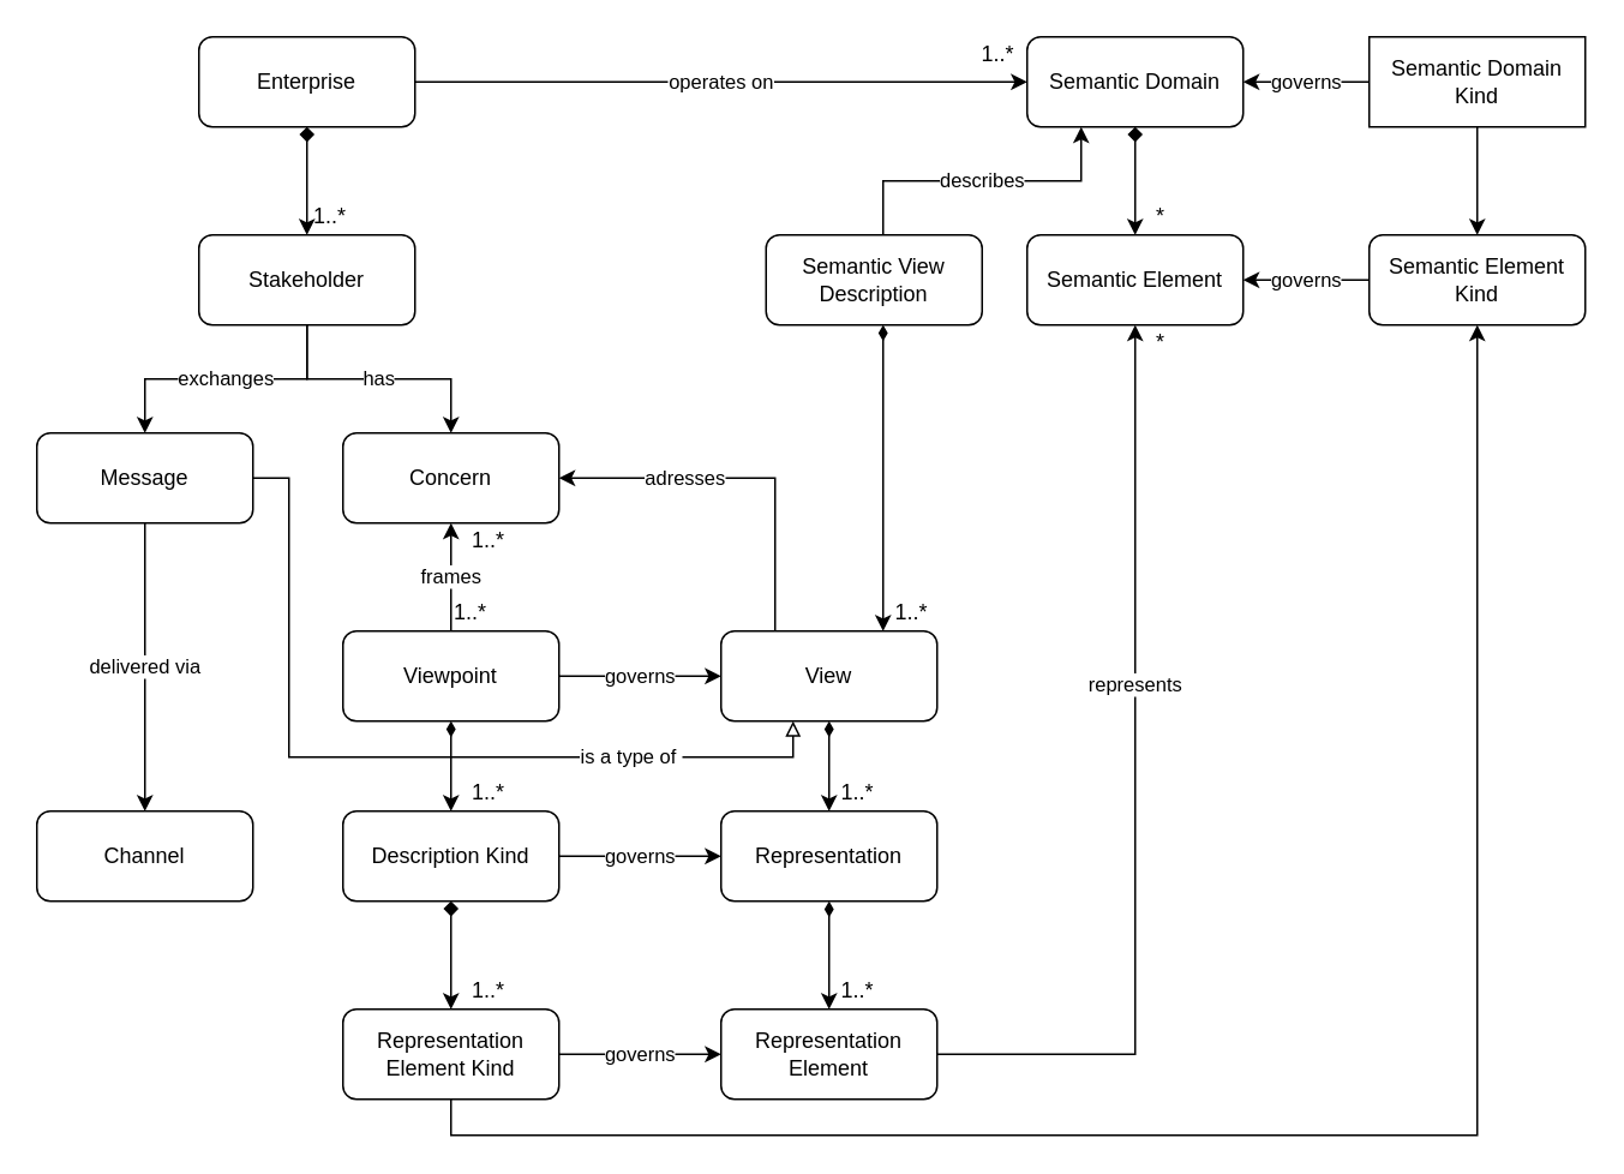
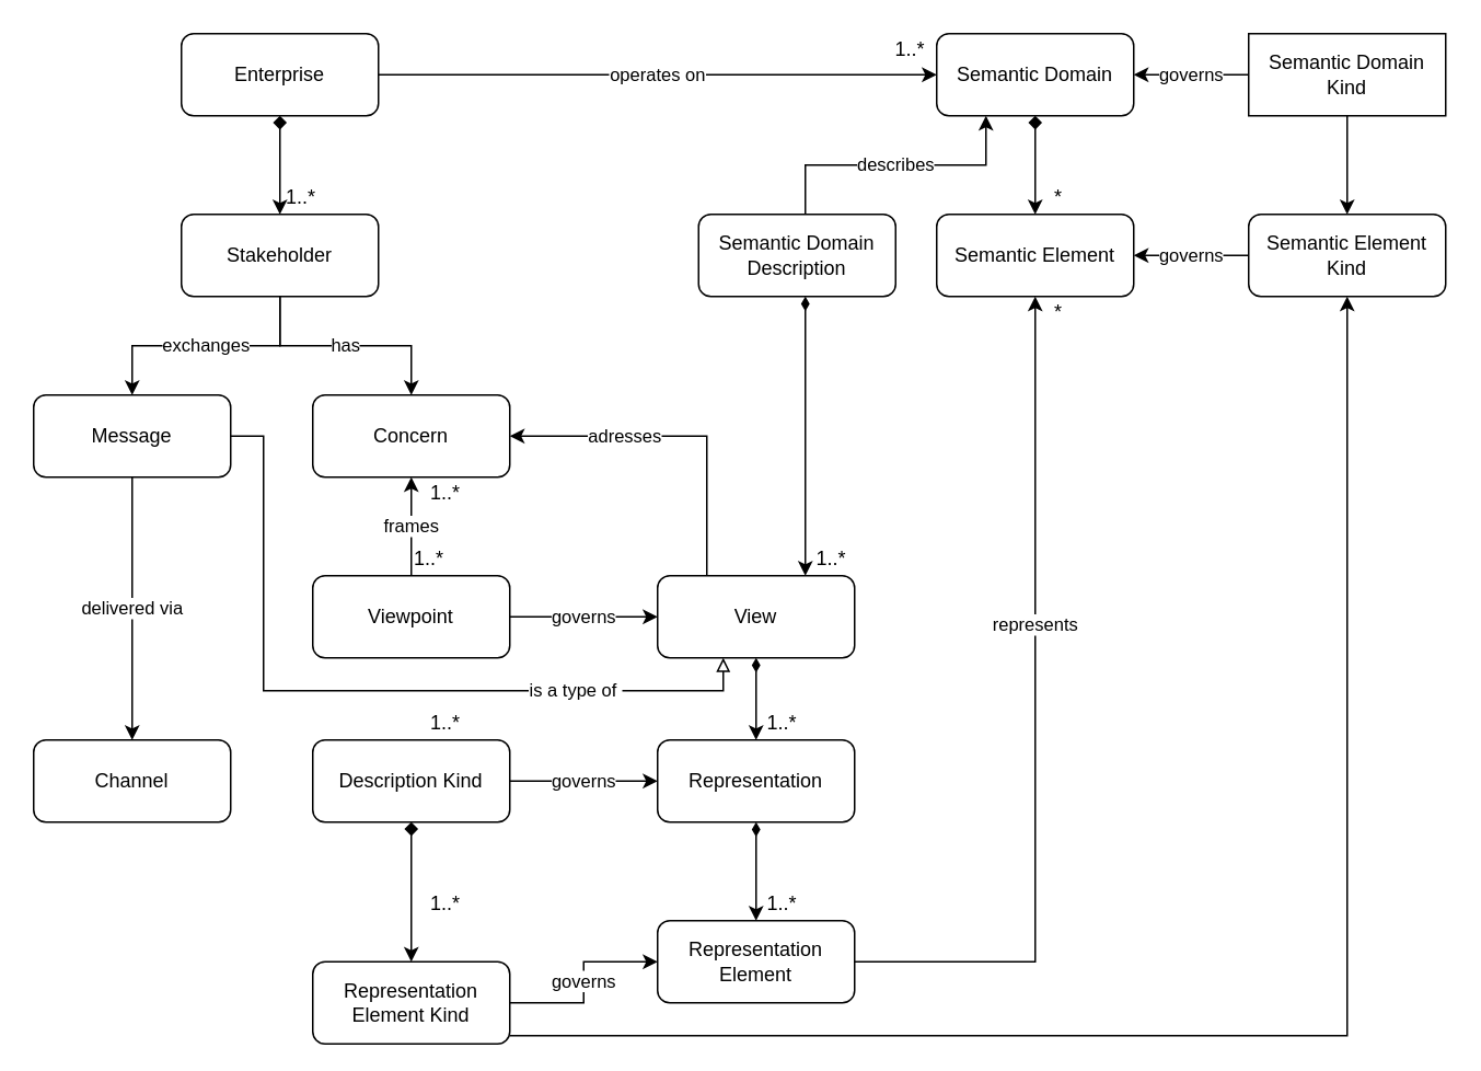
  <mxCell id="0" />
  <mxCell id="1" parent="0" />
  <mxCell id="2" value="Channel" style="rounded=1;whiteSpace=wrap;html=1;" parent="1" vertex="1"><mxGeometry x="20" y="450" width="120" height="50" as="geometry" /></mxCell>
  <mxCell id="3" value="frames" style="edgeStyle=orthogonalEdgeStyle;rounded=0;orthogonalLoop=1;jettySize=auto;html=1;" parent="1" source="40" target="4" edge="1"><mxGeometry relative="1" as="geometry" /></mxCell>
  <mxCell id="4" value="Concern" style="rounded=1;whiteSpace=wrap;html=1;" parent="1" vertex="1"><mxGeometry x="190" y="240" width="120" height="50" as="geometry" /></mxCell>
  <mxCell id="5" style="edgeStyle=orthogonalEdgeStyle;rounded=0;orthogonalLoop=1;jettySize=auto;html=1;startArrow=diamond;startFill=1;" parent="1" source="7" target="34" edge="1"><mxGeometry relative="1" as="geometry" /></mxCell>
  <mxCell id="6" value="operates on" style="edgeStyle=orthogonalEdgeStyle;rounded=0;orthogonalLoop=1;jettySize=auto;html=1;" parent="1" source="7" target="22" edge="1"><mxGeometry relative="1" as="geometry" /></mxCell>
  <mxCell id="7" value="Enterprise" style="rounded=1;whiteSpace=wrap;html=1;" parent="1" vertex="1"><mxGeometry x="110" y="20" width="120" height="50" as="geometry" /></mxCell>
  <mxCell id="8" value="delivered via" style="edgeStyle=orthogonalEdgeStyle;rounded=0;orthogonalLoop=1;jettySize=auto;html=1;" parent="1" source="10" target="2" edge="1"><mxGeometry relative="1" as="geometry" /></mxCell>
  <mxCell id="9" value="is a type of&amp;nbsp;" style="edgeStyle=orthogonalEdgeStyle;rounded=0;orthogonalLoop=1;jettySize=auto;html=1;endArrow=block;endFill=0;" parent="1" source="10" target="37" edge="1"><mxGeometry x="0.537" relative="1" as="geometry"><Array as="points"><mxPoint x="160" y="265" /><mxPoint x="160" y="420" /><mxPoint x="440" y="420" /></Array><mxPoint as="offset" /></mxGeometry></mxCell>
  <mxCell id="10" value="Message" style="rounded=1;whiteSpace=wrap;html=1;" parent="1" vertex="1"><mxGeometry x="20" y="240" width="120" height="50" as="geometry" /></mxCell>
  <mxCell id="11" style="edgeStyle=orthogonalEdgeStyle;rounded=0;orthogonalLoop=1;jettySize=auto;html=1;startArrow=diamondThin;startFill=1;" parent="1" source="12" target="14" edge="1"><mxGeometry relative="1" as="geometry" /></mxCell>
  <mxCell id="12" value="Representation" style="rounded=1;whiteSpace=wrap;html=1;" parent="1" vertex="1"><mxGeometry x="400" y="450" width="120" height="50" as="geometry" /></mxCell>
  <mxCell id="13" value="represents" style="edgeStyle=orthogonalEdgeStyle;rounded=0;orthogonalLoop=1;jettySize=auto;html=1;endArrow=classic;endFill=1;" parent="1" source="14" target="29" edge="1"><mxGeometry x="0.223" relative="1" as="geometry"><mxPoint as="offset" /></mxGeometry></mxCell>
  <mxCell id="14" value="Representation Element" style="rounded=1;whiteSpace=wrap;html=1;" parent="1" vertex="1"><mxGeometry x="400" y="560" width="120" height="50" as="geometry" /></mxCell>
  <mxCell id="15" value="governs" style="edgeStyle=orthogonalEdgeStyle;rounded=0;orthogonalLoop=1;jettySize=auto;html=1;" parent="1" source="17" target="14" edge="1"><mxGeometry relative="1" as="geometry" /></mxCell>
  <mxCell id="16" style="edgeStyle=orthogonalEdgeStyle;rounded=0;orthogonalLoop=1;jettySize=auto;html=1;endArrow=classic;endFill=1;" parent="1" source="17" target="31" edge="1"><mxGeometry relative="1" as="geometry"><Array as="points"><mxPoint x="250" y="630" /><mxPoint x="820" y="630" /></Array></mxGeometry></mxCell>
- <mxCell id="17" value="Representation Element Kind" style="rounded=1;whiteSpace=wrap;html=1;" parent="1" vertex="1"><mxGeometry x="190" y="560" width="120" height="50" as="geometry" /></mxCell>
+ <mxCell id="17" value="Representation Element Kind" style="rounded=1;whiteSpace=wrap;html=1;" parent="1" vertex="1"><mxGeometry x="190" y="585" width="120" height="50" as="geometry" /></mxCell>
  <mxCell id="18" style="edgeStyle=orthogonalEdgeStyle;rounded=0;orthogonalLoop=1;jettySize=auto;html=1;startArrow=diamond;startFill=1;" parent="1" source="20" target="17" edge="1"><mxGeometry relative="1" as="geometry" /></mxCell>
  <mxCell id="19" value="governs" style="edgeStyle=orthogonalEdgeStyle;rounded=0;orthogonalLoop=1;jettySize=auto;html=1;" parent="1" source="20" target="12" edge="1"><mxGeometry relative="1" as="geometry" /></mxCell>
  <mxCell id="20" value="Description Kind" style="rounded=1;whiteSpace=wrap;html=1;" parent="1" vertex="1"><mxGeometry x="190" y="450" width="120" height="50" as="geometry" /></mxCell>
  <mxCell id="21" style="edgeStyle=orthogonalEdgeStyle;rounded=0;orthogonalLoop=1;jettySize=auto;html=1;startArrow=diamond;startFill=1;" parent="1" source="22" target="29" edge="1"><mxGeometry relative="1" as="geometry" /></mxCell>
  <mxCell id="22" value="Semantic Domain" style="rounded=1;whiteSpace=wrap;html=1;" parent="1" vertex="1"><mxGeometry x="570" y="20" width="120" height="50" as="geometry" /></mxCell>
  <mxCell id="23" value="describes" style="edgeStyle=orthogonalEdgeStyle;rounded=0;orthogonalLoop=1;jettySize=auto;html=1;" parent="1" source="25" target="22" edge="1"><mxGeometry relative="1" as="geometry"><Array as="points"><mxPoint x="490" y="100" /><mxPoint x="600" y="100" /></Array></mxGeometry></mxCell>
  <mxCell id="24" style="edgeStyle=orthogonalEdgeStyle;rounded=0;orthogonalLoop=1;jettySize=auto;html=1;startArrow=diamondThin;startFill=1;entryX=0.75;entryY=0;entryDx=0;entryDy=0;" parent="1" source="25" target="37" edge="1"><mxGeometry relative="1" as="geometry"><Array as="points"><mxPoint x="490" y="260" /><mxPoint x="490" y="260" /></Array></mxGeometry></mxCell>
- <mxCell id="25" value="Semantic View Description" style="rounded=1;whiteSpace=wrap;html=1;" parent="1" vertex="1"><mxGeometry x="425" y="130" width="120" height="50" as="geometry" /></mxCell>
+ <mxCell id="25" value="Semantic Domain Description" style="rounded=1;whiteSpace=wrap;html=1;" parent="1" vertex="1"><mxGeometry x="425" y="130" width="120" height="50" as="geometry" /></mxCell>
  <mxCell id="26" style="edgeStyle=orthogonalEdgeStyle;rounded=0;orthogonalLoop=1;jettySize=auto;html=1;" parent="1" source="28" target="31" edge="1"><mxGeometry relative="1" as="geometry" /></mxCell>
  <mxCell id="27" value="governs" style="edgeStyle=orthogonalEdgeStyle;rounded=0;orthogonalLoop=1;jettySize=auto;html=1;" parent="1" source="28" target="22" edge="1"><mxGeometry relative="1" as="geometry" /></mxCell>
  <mxCell id="28" value="Semantic Domain Kind" style="whiteSpace=wrap;html=1;rounded=0;" parent="1" vertex="1"><mxGeometry x="760" y="20" width="120" height="50" as="geometry" /></mxCell>
  <mxCell id="29" value="Semantic Element" style="rounded=1;whiteSpace=wrap;html=1;" parent="1" vertex="1"><mxGeometry x="570" y="130" width="120" height="50" as="geometry" /></mxCell>
  <mxCell id="30" value="governs" style="edgeStyle=orthogonalEdgeStyle;rounded=0;orthogonalLoop=1;jettySize=auto;html=1;" parent="1" source="31" target="29" edge="1"><mxGeometry relative="1" as="geometry" /></mxCell>
  <mxCell id="31" value="Semantic Element Kind" style="rounded=1;whiteSpace=wrap;html=1;" parent="1" vertex="1"><mxGeometry x="760" y="130" width="120" height="50" as="geometry" /></mxCell>
  <mxCell id="32" value="has" style="edgeStyle=orthogonalEdgeStyle;rounded=0;orthogonalLoop=1;jettySize=auto;html=1;" parent="1" source="34" target="4" edge="1"><mxGeometry relative="1" as="geometry" /></mxCell>
  <mxCell id="33" value="exchanges" style="edgeStyle=orthogonalEdgeStyle;rounded=0;orthogonalLoop=1;jettySize=auto;html=1;" parent="1" source="34" target="10" edge="1"><mxGeometry relative="1" as="geometry" /></mxCell>
  <mxCell id="34" value="Stakeholder" style="rounded=1;whiteSpace=wrap;html=1;" parent="1" vertex="1"><mxGeometry x="110" y="130" width="120" height="50" as="geometry" /></mxCell>
  <mxCell id="35" style="edgeStyle=orthogonalEdgeStyle;rounded=0;orthogonalLoop=1;jettySize=auto;html=1;startArrow=diamondThin;startFill=1;" parent="1" source="37" target="12" edge="1"><mxGeometry relative="1" as="geometry" /></mxCell>
  <mxCell id="36" value="adresses" style="edgeStyle=orthogonalEdgeStyle;rounded=0;orthogonalLoop=1;jettySize=auto;html=1;exitX=0.25;exitY=0;exitDx=0;exitDy=0;" parent="1" source="37" target="4" edge="1"><mxGeometry x="0.319" relative="1" as="geometry"><mxPoint x="450" y="320" as="sourcePoint" /><Array as="points"><mxPoint x="430" y="265" /></Array><mxPoint as="offset" /></mxGeometry></mxCell>
  <mxCell id="37" value="View" style="rounded=1;whiteSpace=wrap;html=1;" parent="1" vertex="1"><mxGeometry x="400" y="350" width="120" height="50" as="geometry" /></mxCell>
- <mxCell id="38" style="edgeStyle=orthogonalEdgeStyle;rounded=0;orthogonalLoop=1;jettySize=auto;html=1;startArrow=diamondThin;startFill=1;" parent="1" source="40" target="20" edge="1"><mxGeometry relative="1" as="geometry" /></mxCell>
  <mxCell id="39" value="governs" style="edgeStyle=orthogonalEdgeStyle;rounded=0;orthogonalLoop=1;jettySize=auto;html=1;" parent="1" source="40" target="37" edge="1"><mxGeometry relative="1" as="geometry" /></mxCell>
  <mxCell id="40" value="Viewpoint" style="rounded=1;whiteSpace=wrap;html=1;" parent="1" vertex="1"><mxGeometry x="190" y="350" width="120" height="50" as="geometry" /></mxCell>
  <mxCell id="41" value="1..*" style="text;html=1;strokeColor=none;fillColor=none;align=left;verticalAlign=middle;whiteSpace=wrap;rounded=0;" parent="1" vertex="1"><mxGeometry x="172" y="110" width="40" height="20" as="geometry" /></mxCell>
  <mxCell id="42" value="1..*" style="text;html=1;strokeColor=none;fillColor=none;align=right;verticalAlign=middle;whiteSpace=wrap;rounded=0;" parent="1" vertex="1"><mxGeometry x="525" y="20" width="40" height="20" as="geometry" /></mxCell>
  <mxCell id="43" value="1..*" style="text;html=1;strokeColor=none;fillColor=none;align=left;verticalAlign=middle;whiteSpace=wrap;rounded=0;" parent="1" vertex="1"><mxGeometry x="495" y="330" width="40" height="20" as="geometry" /></mxCell>
  <mxCell id="44" value="1..*" style="text;html=1;strokeColor=none;fillColor=none;align=left;verticalAlign=middle;whiteSpace=wrap;rounded=0;" parent="1" vertex="1"><mxGeometry x="260" y="290" width="40" height="20" as="geometry" /></mxCell>
  <mxCell id="45" value="1..*" style="text;html=1;strokeColor=none;fillColor=none;align=left;verticalAlign=middle;whiteSpace=wrap;rounded=0;" parent="1" vertex="1"><mxGeometry x="250" y="330" width="40" height="20" as="geometry" /></mxCell>
  <mxCell id="46" value="1..*" style="text;html=1;strokeColor=none;fillColor=none;align=left;verticalAlign=middle;whiteSpace=wrap;rounded=0;" parent="1" vertex="1"><mxGeometry x="260" y="430" width="40" height="20" as="geometry" /></mxCell>
  <mxCell id="47" value="1..*" style="text;html=1;strokeColor=none;fillColor=none;align=left;verticalAlign=middle;whiteSpace=wrap;rounded=0;" parent="1" vertex="1"><mxGeometry x="260" y="540" width="40" height="20" as="geometry" /></mxCell>
  <mxCell id="48" value="*" style="text;html=1;strokeColor=none;fillColor=none;align=left;verticalAlign=middle;whiteSpace=wrap;rounded=0;" parent="1" vertex="1"><mxGeometry x="640" y="180" width="40" height="20" as="geometry" /></mxCell>
  <mxCell id="49" value="*" style="text;html=1;strokeColor=none;fillColor=none;align=left;verticalAlign=middle;whiteSpace=wrap;rounded=0;" parent="1" vertex="1"><mxGeometry x="640" y="110" width="40" height="20" as="geometry" /></mxCell>
  <mxCell id="50" value="1..*" style="text;html=1;strokeColor=none;fillColor=none;align=left;verticalAlign=middle;whiteSpace=wrap;rounded=0;" parent="1" vertex="1"><mxGeometry x="465" y="430" width="40" height="20" as="geometry" /></mxCell>
  <mxCell id="51" value="1..*" style="text;html=1;strokeColor=none;fillColor=none;align=left;verticalAlign=middle;whiteSpace=wrap;rounded=0;" parent="1" vertex="1"><mxGeometry x="465" y="540" width="40" height="20" as="geometry" /></mxCell>
